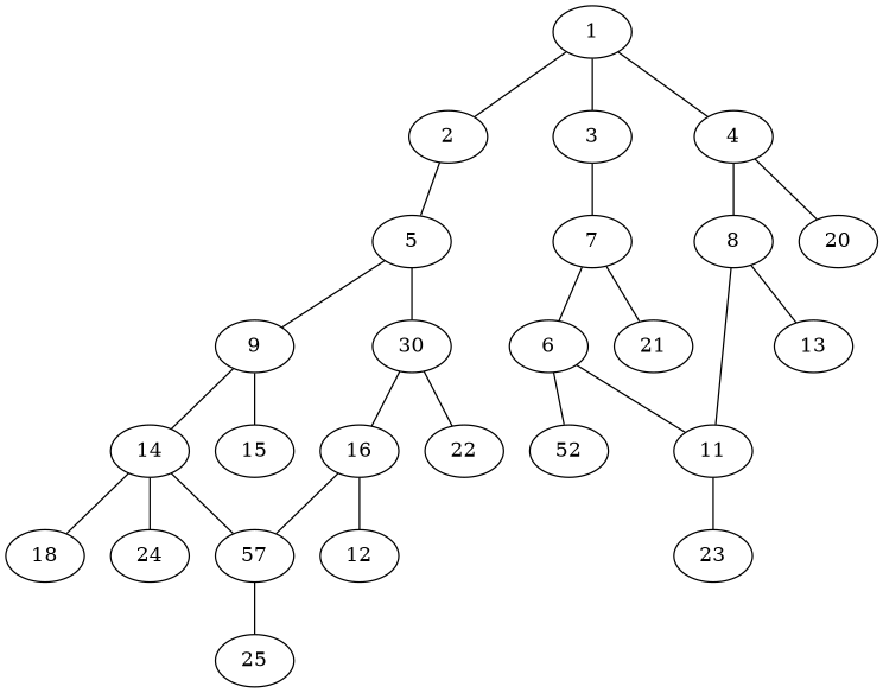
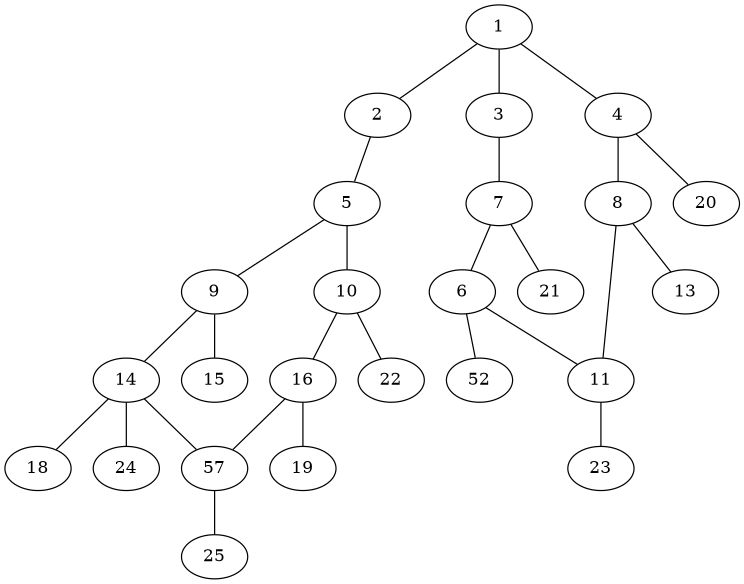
  graph {
    node [chem=C]
    edge [valence=1]
    2 [chem=S]
    1
    3
    4
    5
    7 [chem=O]
    8
    20 [chem=H]
    9
-   10 [label=30]
+   10
    6
    11
    n13 [chem=Cl label=52]
    21 [chem=H]
    13 [chem=Cl]
    14
    15 [chem=O]
    16
    22 [chem=H]
    23 [chem=H]
    n21 [label=57]
    18 [chem=Cl]
    24 [chem=H]
-   19 [chem=Cl label=12]
+   19 [chem=Cl]
    25 [chem=H]
    2 -- 5
    1 -- 2
    1 -- 3
    1 -- 4 [valence=2]
    3 -- 7
    4 -- 8
    4 -- 20
    5 -- 9 [valence=2]
    5 -- 10
    7 -- 6 [valence=2]
    7 -- 21
    8 -- 11 [valence=2]
    8 -- 13
    9 -- 14
    9 -- 15
    10 -- 16 [valence=2]
    10 -- 22
    6 -- 11
    6 -- n13
    11 -- 23
    14 -- n21 [valence=2]
    14 -- 18
    14 -- 24
    16 -- n21
    16 -- 19
    n21 -- 25
  }
